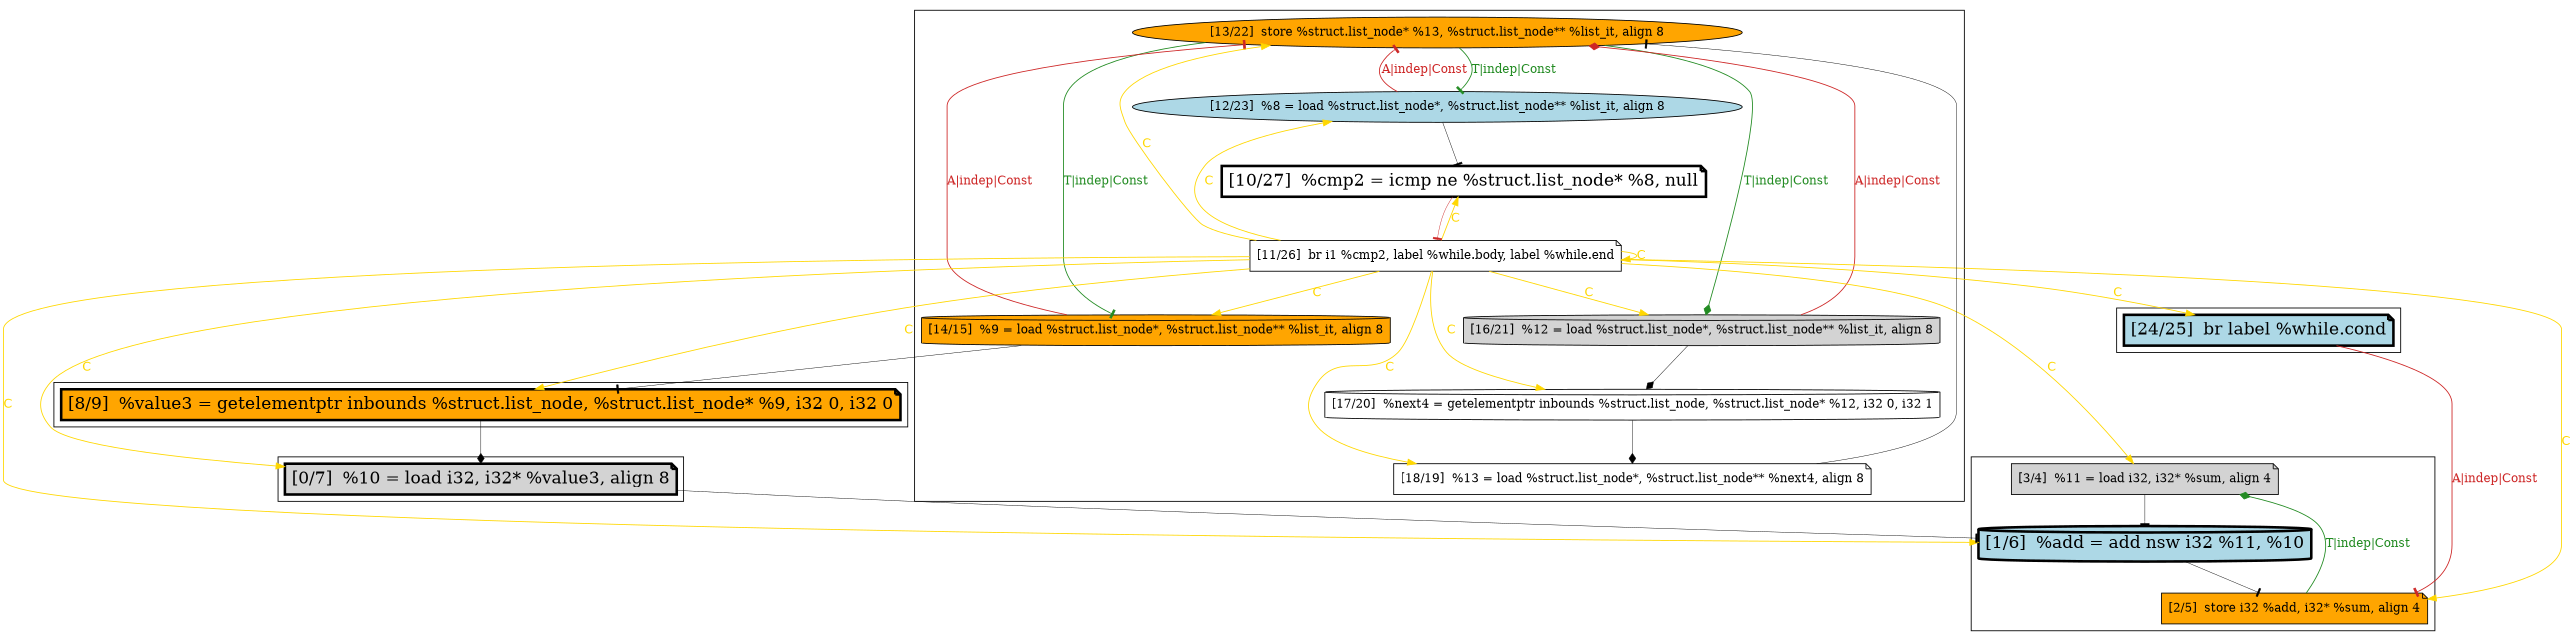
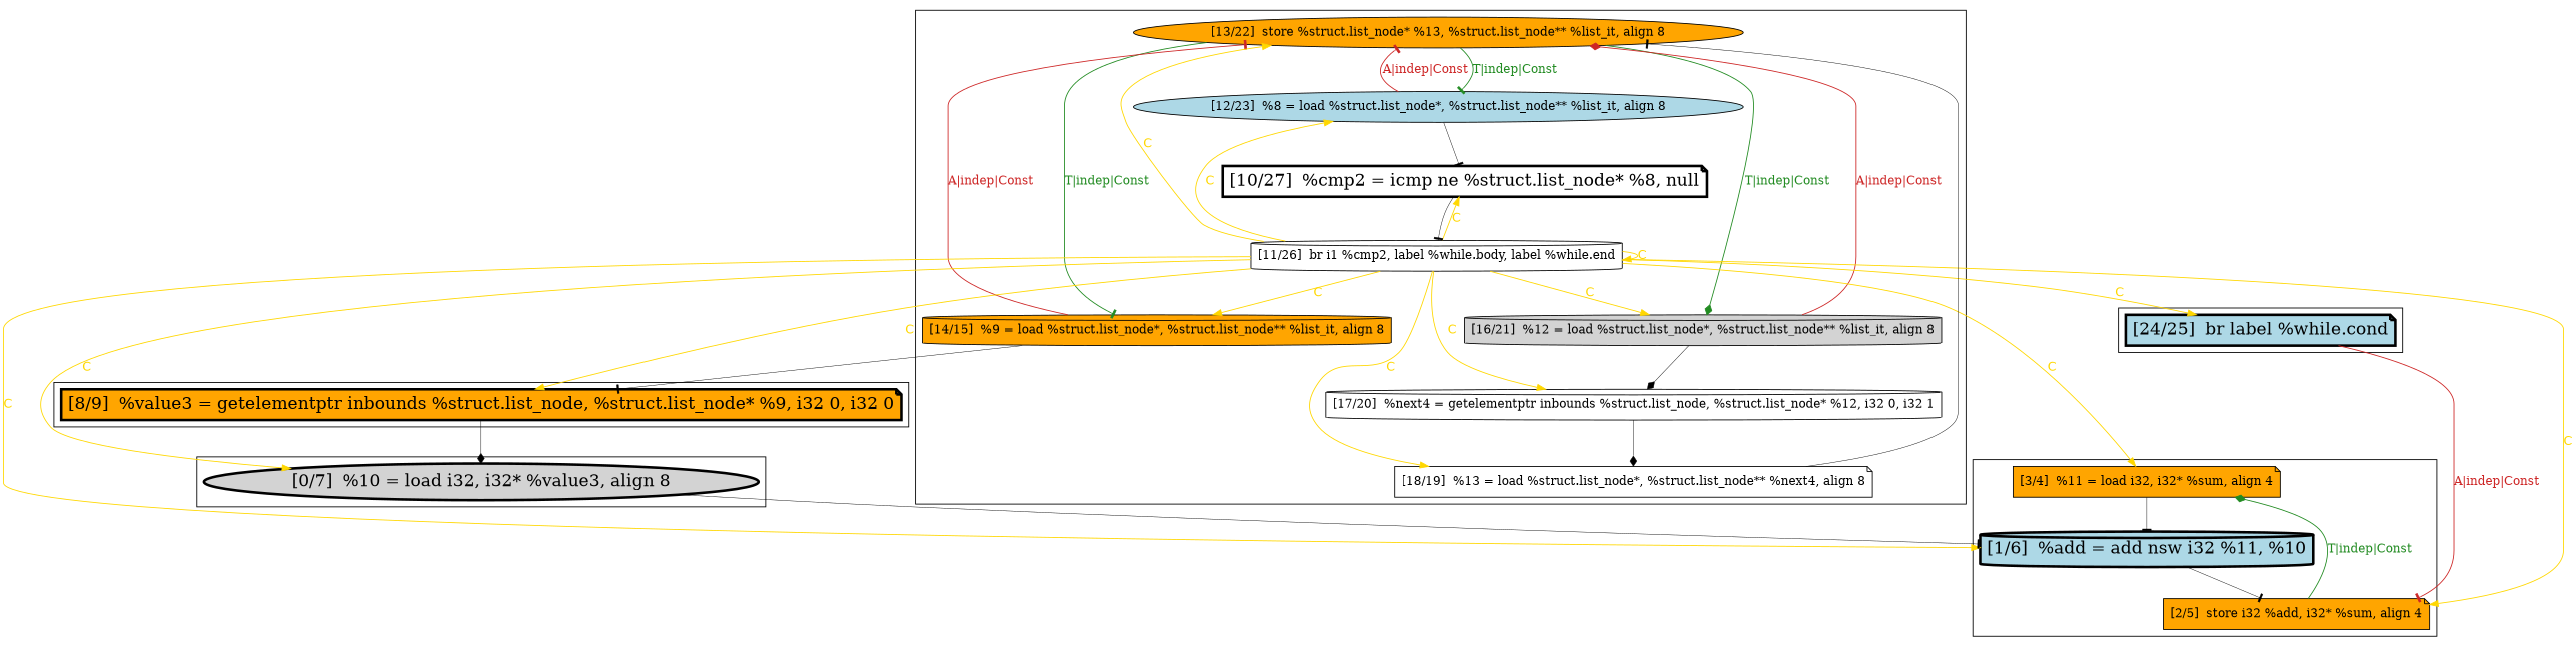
  digraph {
    node [fillcolor=orange shape=note style=filled]
    edge [color=gold fontcolor=gold penwidth=1.0 style=solid]
    n1 [fillcolor=lightblue fontsize=20 label="[24/25]  br label %while.cond" penwidth=3.0]
    n2 [label="[13/22]  store %struct.list_node* %13, %struct.list_node** %list_it, align 8" shape=ellipse]
    n3 [label="[14/15]  %9 = load %struct.list_node*, %struct.list_node** %list_it, align 8" shape=cylinder]
    n4 [fillcolor=lightgrey label="[16/21]  %12 = load %struct.list_node*, %struct.list_node** %list_it, align 8" shape=cylinder]
-   n5 [fillcolor=white label="[11/26]  br i1 %cmp2, label %while.body, label %while.end"]
+   n5 [fillcolor=white label="[11/26]  br i1 %cmp2, label %while.body, label %while.end" shape=cylinder]
    n6 [fillcolor=lightblue label="[12/23]  %8 = load %struct.list_node*, %struct.list_node** %list_it, align 8" shape=ellipse]
    n7 [fillcolor=white fontsize=20 label="[10/27]  %cmp2 = icmp ne %struct.list_node* %8, null" penwidth=3.0]
    n8 [fillcolor=white label="[17/20]  %next4 = getelementptr inbounds %struct.list_node, %struct.list_node* %12, i32 0, i32 1" shape=cylinder]
    n9 [fillcolor=white label="[18/19]  %13 = load %struct.list_node*, %struct.list_node** %next4, align 8"]
    n10 [fontsize=20 label="[8/9]  %value3 = getelementptr inbounds %struct.list_node, %struct.list_node* %9, i32 0, i32 0" penwidth=3.0]
-   n11 [fillcolor=lightgrey label="[3/4]  %11 = load i32, i32* %sum, align 4"]
+   n11 [label="[3/4]  %11 = load i32, i32* %sum, align 4"]
    n12 [fillcolor=lightblue fontsize=20 label="[1/6]  %add = add nsw i32 %11, %10" penwidth=3.0 shape=cylinder]
    n13 [label="[2/5]  store i32 %add, i32* %sum, align 4"]
-   n14 [fillcolor=lightgrey fontsize=20 label="[0/7]  %10 = load i32, i32* %value3, align 8" penwidth=3.0]
+   n14 [fillcolor=lightgrey fontsize=20 label="[0/7]  %10 = load i32, i32* %value3, align 8" penwidth=3.0 shape=ellipse]
    subgraph cluster_1 {
      n1
    }
    subgraph cluster_2 {
      n2
      n3
      n4
      n5
      n6
      n7
      n8
      n9
    }
    subgraph cluster_3 {
      n10
    }
    subgraph cluster_4 {
      n11
      n12
      n13
    }
    subgraph cluster_5 {
      n14
    }
    n1 -> n13 [arrowhead=tee color=firebrick3 fontcolor=firebrick3 label="A|indep|Const"]
    n2 -> n3 [arrowhead=tee color=forestgreen fontcolor=forestgreen label="T|indep|Const"]
    n2 -> n4 [arrowhead=diamond color=forestgreen fontcolor=forestgreen label="T|indep|Const"]
    n2 -> n6 [arrowhead=tee color=forestgreen fontcolor=forestgreen label="T|indep|Const"]
    n3 -> n2 [arrowhead=tee color=firebrick3 fontcolor=firebrick3 label="A|indep|Const"]
    n3 -> n10 [arrowhead=tee color=black fontcolor=black penwidth=0.5]
    n4 -> n2 [arrowhead=diamond color=firebrick3 fontcolor=firebrick3 label="A|indep|Const"]
    n4 -> n8 [arrowhead=diamond color=black fontcolor=black penwidth=0.5]
    n5 -> n1 [label=C]
    n5 -> n2 [label=C]
    n5 -> n3 [label=C]
    n5 -> n4 [label=C]
    n5 -> n5 [label=C]
    n5 -> n6 [label=C]
    n5 -> n7 [label=C]
    n5 -> n8 [label=C]
    n5 -> n9 [label=C]
    n5 -> n10 [label=C]
    n5 -> n11 [label=C]
    n5 -> n12 [label=C]
    n5 -> n13 [label=C]
    n5 -> n14 [label=C]
    n6 -> n2 [arrowhead=tee color=firebrick3 fontcolor=firebrick3 label="A|indep|Const"]
    n6 -> n7 [arrowhead=tee color=black fontcolor=black penwidth=0.5]
-   n7 -> n5 [arrowhead=tee color=firebrick3 fontcolor=black penwidth=0.5]
+   n7 -> n5 [arrowhead=tee color=black fontcolor=black penwidth=0.5]
    n8 -> n9 [arrowhead=diamond color=black fontcolor=black penwidth=0.5]
    n9 -> n2 [arrowhead=tee color=black fontcolor=black penwidth=0.5]
    n10 -> n14 [arrowhead=diamond color=black fontcolor=black penwidth=0.5]
    n11 -> n12 [arrowhead=tee color=black fontcolor=black penwidth=0.5]
    n12 -> n13 [arrowhead=tee color=black fontcolor=black penwidth=0.5]
    n13 -> n11 [arrowhead=diamond color=forestgreen fontcolor=forestgreen label="T|indep|Const"]
    n14 -> n12 [arrowhead=tee color=black fontcolor=black penwidth=0.5]
  }
